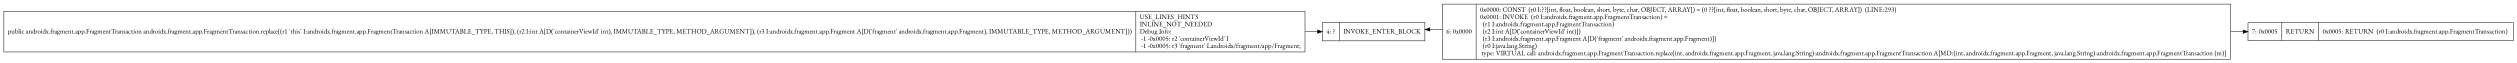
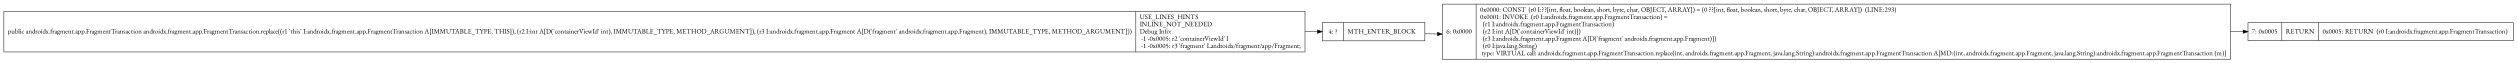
  digraph {
    fontname="EB Garamond"
    rankdir=LR
    node [fontname="EB Garamond" shape=record]
    edge [fontname="EB Garamond"]
-   n1 [label="{4\:\ ?|INVOKE_ENTER_BLOCK\l}"]
+   n1 [label="{4\:\ ?|MTH_ENTER_BLOCK\l}"]
    n2 [label="{6\:\ 0x0000|0x0000: CONST  (r0 I:??[int, float, boolean, short, byte, char, OBJECT, ARRAY]) = (0 ??[int, float, boolean, short, byte, char, OBJECT, ARRAY])  (LINE:293)\l0x0001: INVOKE  (r0 I:androidx.fragment.app.FragmentTransaction) = \l  (r1 I:androidx.fragment.app.FragmentTransaction)\l  (r2 I:int A[D('containerViewId' int)])\l  (r3 I:androidx.fragment.app.Fragment A[D('fragment' androidx.fragment.app.Fragment)])\l  (r0 I:java.lang.String)\l type: VIRTUAL call: androidx.fragment.app.FragmentTransaction.replace(int, androidx.fragment.app.Fragment, java.lang.String):androidx.fragment.app.FragmentTransaction A[MD:(int, androidx.fragment.app.Fragment, java.lang.String):androidx.fragment.app.FragmentTransaction (m)]\l}"]
    n3 [label="{7\:\ 0x0005|RETURN\l|0x0005: RETURN  (r0 I:androidx.fragment.app.FragmentTransaction) \l}"]
    n4 [label="{public androidx.fragment.app.FragmentTransaction androidx.fragment.app.FragmentTransaction.replace((r1 'this' I:androidx.fragment.app.FragmentTransaction A[IMMUTABLE_TYPE, THIS]), (r2 I:int A[D('containerViewId' int), IMMUTABLE_TYPE, METHOD_ARGUMENT]), (r3 I:androidx.fragment.app.Fragment A[D('fragment' androidx.fragment.app.Fragment), IMMUTABLE_TYPE, METHOD_ARGUMENT]))  | USE_LINES_HINTS\lINLINE_NOT_NEEDED\lDebug Info:\l  \-1 \-0x0005: r2 'containerViewId' I\l  \-1 \-0x0005: r3 'fragment' Landroidx\/fragment\/app\/Fragment;\l}"]
-   n2 -> n1
+   n1 -> n2
    n2 -> n3
    n4 -> n1
  }
